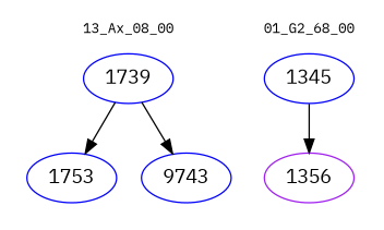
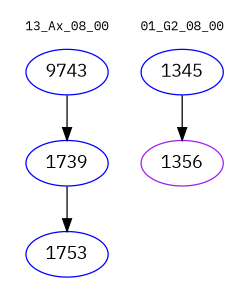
  digraph {
    fontname="IBM Plex Mono"
    node [color=blue fontname="IBM Plex Mono"]
    edge [color=black fontname="IBM Plex Mono"]
    n1 [label=1739]
    n2 [label=1753]
    n3 [label=9743]
    n4 [label=1345]
    n5 [color=purple label=1356]
    subgraph cluster_1 {
      color=white
      fontsize=10
      label="13_Ax_08_00"
      n1
      n2
      n3
    }
    subgraph cluster_2 {
      color=white
      fontsize=10
-     label="01_G2_68_00"
+     label="01_G2_08_00"
      n4
      n5
    }
    n1 -> n2
-   n1 -> n3
+   n3 -> n1
    n4 -> n5
  }
